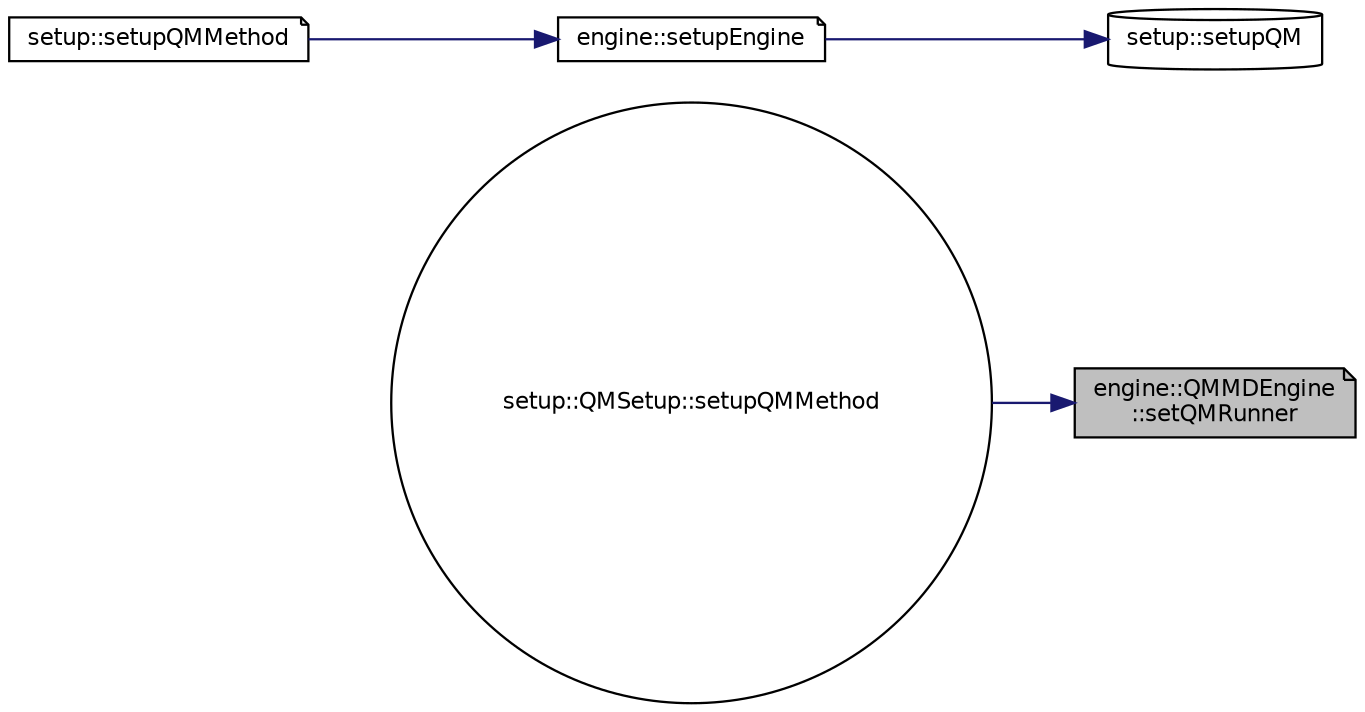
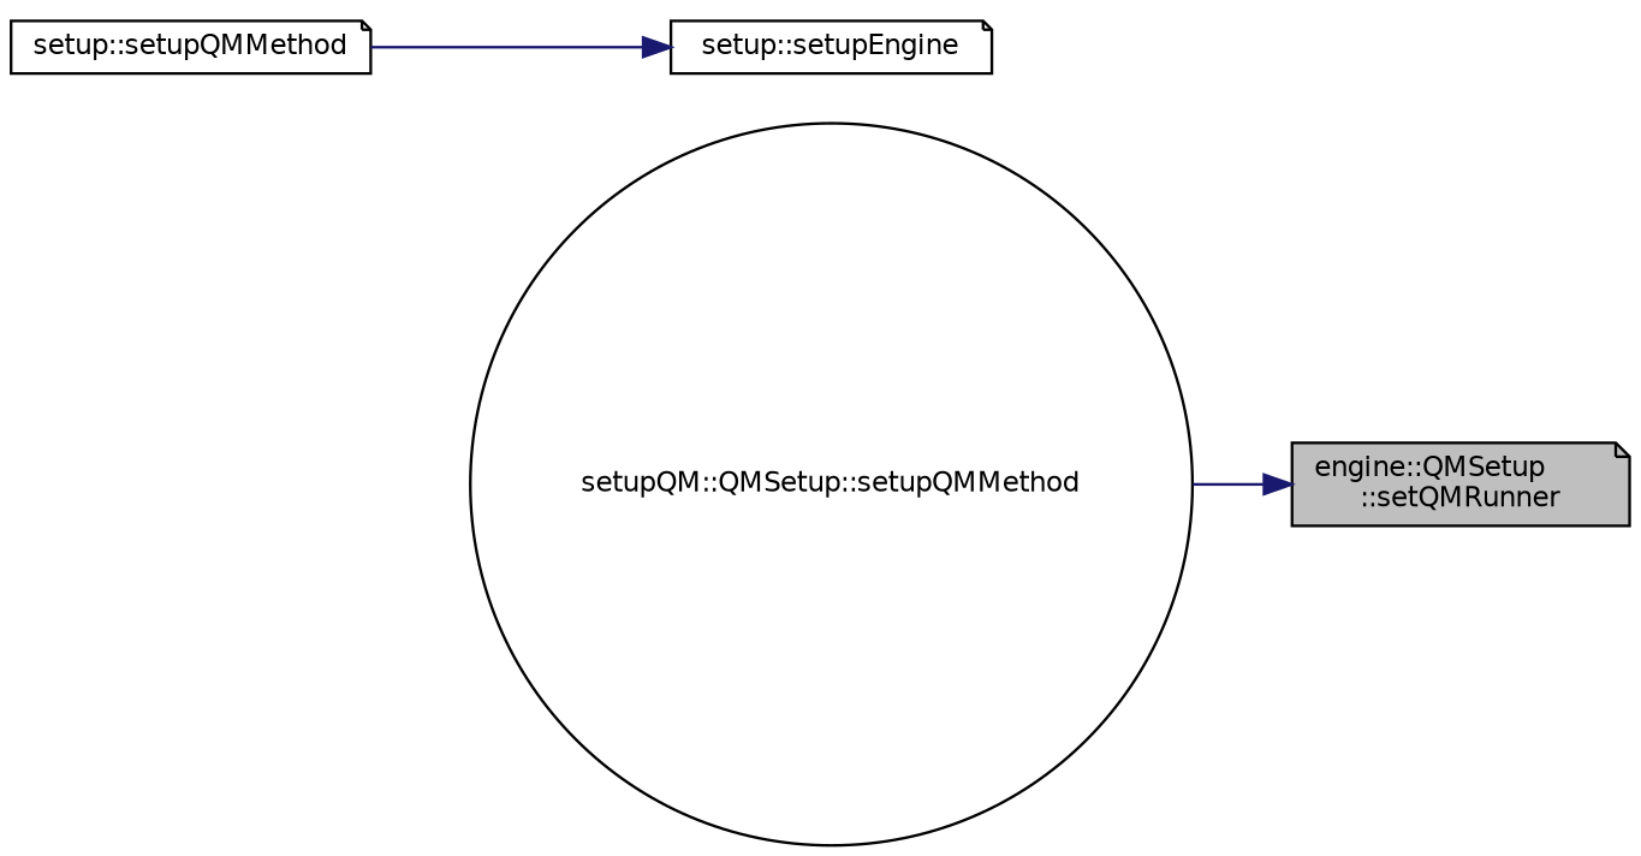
  digraph {
    rankdir=RL
    node [color=black fillcolor=white fontname=Helvetica fontsize=10 shape=note style=filled]
    edge [color=midnightblue dir=back fontname=Helvetica fontsize=10 labelfontname=Helvetica labelfontsize=10 style=solid]
-   n1 [fillcolor=grey75 fontcolor=black height=0.2 label="engine::QMMDEngine\l::setQMRunner" width=0.4]
-   n2 [height=0.2 label="setup::QMSetup::setupQMMethod" shape=circle width=0.4]
-   n3 [height=0.2 label="setup::setupQM" shape=cylinder width=0.4]
-   n4 [height=0.2 label="engine::setupEngine" width=0.4]
+   n1 [fillcolor=grey75 fontcolor=black height=0.2 label="engine::QMSetup\l::setQMRunner" width=0.4]
+   n2 [height=0.2 label="setupQM::QMSetup::setupQMMethod" shape=circle width=0.4]
+   n4 [height=0.2 label="setup::setupEngine" width=0.4]
    n5 [height=0.2 label="setup::setupQMMethod" width=0.4]
    n1 -> n2
-   n3 -> n4
    n4 -> n5
  }
